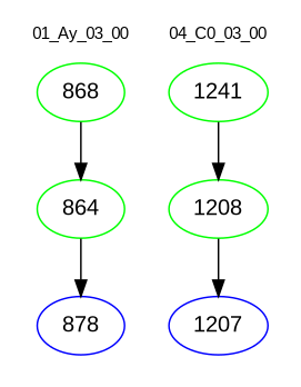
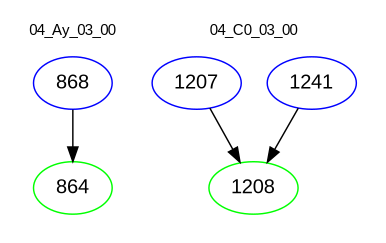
  digraph {
    fontname="Liberation Sans"
    node [color=blue fontname="Liberation Sans"]
    edge [color=black fontname="Liberation Sans"]
-   n1 [color=green label=868]
+   n1 [label=868]
    n2 [color=green label=864]
-   n3 [label=878]
-   n4 [color=green label=1241]
+   n4 [label=1241]
    n5 [color=green label=1208]
    n6 [label=1207]
    subgraph cluster_1 {
      color=white
      fontsize=10
-     label="01_Ay_03_00"
+     label="04_Ay_03_00"
      n1
      n2
-     n3
    }
    subgraph cluster_2 {
      color=white
      fontsize=10
      label="04_C0_03_00"
      n4
      n5
      n6
    }
    n1 -> n2
-   n2 -> n3
    n4 -> n5
-   n5 -> n6
+   n6 -> n5
  }
